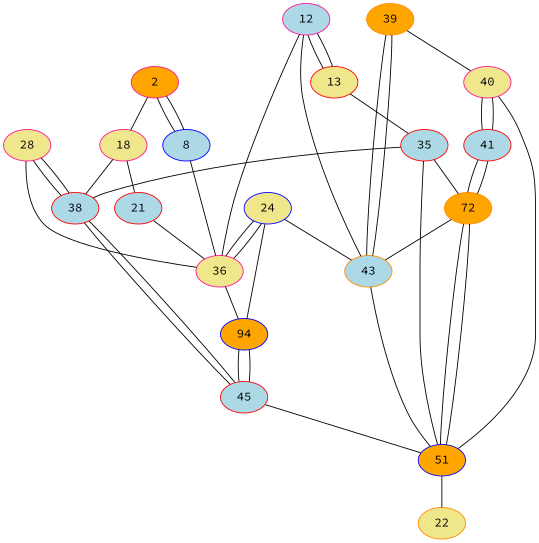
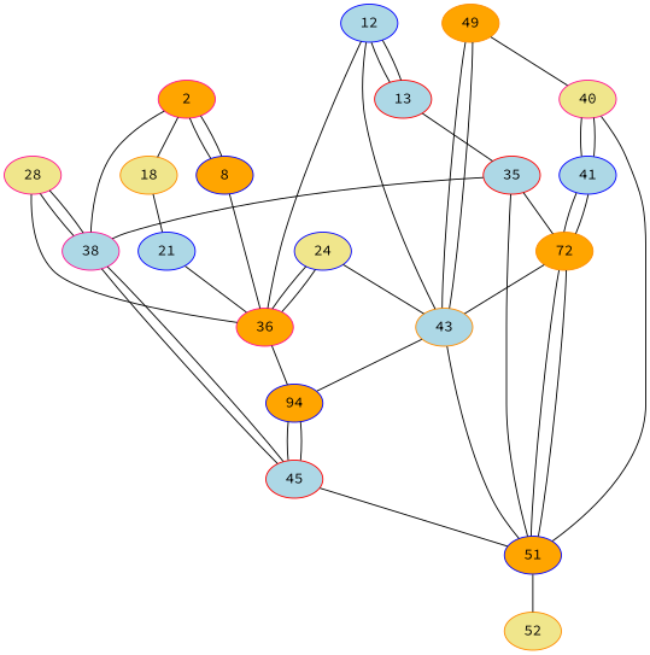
  graph {
    fontname="Source Code Pro"
    node [color=deeppink fillcolor=orange fontname="Source Code Pro" style=filled]
    edge [fontname="Source Code Pro"]
    2 [super="+1"]
-   8 [color=blue fillcolor=lightblue]
-   18 [fillcolor=khaki super="+16+15"]
-   36 [fillcolor=khaki super="+29+23"]
-   21 [color=red fillcolor=lightblue super="+20"]
-   38 [color=red fillcolor=lightblue super="+4+17"]
+   8 [color=blue]
+   18 [color=darkorange fillcolor=khaki super="+16+15"]
+   36 [super="+29+23"]
+   21 [color=blue fillcolor=lightblue super="+20"]
+   38 [fillcolor=lightblue super="+4+17"]
    n7 [color=blue label=94]
-   12 [fillcolor=lightblue super="+11"]
-   13 [color=red fillcolor=khaki super="+6"]
+   12 [color=blue fillcolor=lightblue super="+11"]
+   13 [color=red fillcolor=lightblue super="+6"]
    43 [color=darkorange fillcolor=lightblue super="+26+27+37+31"]
    35 [color=red fillcolor=lightblue super="+5"]
    51 [color=blue super="+50+49"]
    n13 [color=darkorange label=72 super="+34+33+32"]
    45 [color=red fillcolor=lightblue]
    24 [color=blue fillcolor=khaki]
    28 [fillcolor=khaki]
-   52 [color=darkorange fillcolor=khaki label=22]
-   39 [color=darkorange]
+   52 [color=darkorange fillcolor=khaki]
+   39 [color=darkorange label=49]
    40 [fillcolor=khaki]
-   41 [color=red fillcolor=lightblue]
+   41 [color=blue fillcolor=lightblue]
    2 -- 8 [weight=2]
    2 -- 8
    2 -- 18
    8 -- 36
    18 -- 21 [weight=2]
-   18 -- 38 [weight=2]
+   2 -- 38 [weight=2]
    36 -- n7
    21 -- 36 [weight=2]
    38 -- 45
    38 -- 45
    n7 -- 45
    n7 -- 45
    12 -- 36
    12 -- 13 [weight=2]
    12 -- 13
    12 -- 43 [weight=2]
    13 -- 35
-   24 -- n7
+   43 -- n7
    43 -- 51
    35 -- 38 [weight=2]
    35 -- 51
    35 -- n13 [weight=2]
    51 -- 52 [weight=3]
    n13 -- 43
    n13 -- 51
    n13 -- 51
    45 -- 51
    24 -- 36 [weight=2]
    24 -- 36
    24 -- 43
    28 -- 36
    28 -- 38 [weight=2]
    28 -- 38
    39 -- 43 [weight=2]
    39 -- 43
    39 -- 40
    40 -- 51
    40 -- 41
    40 -- 41
    41 -- n13 [weight=2]
    41 -- n13
  }
